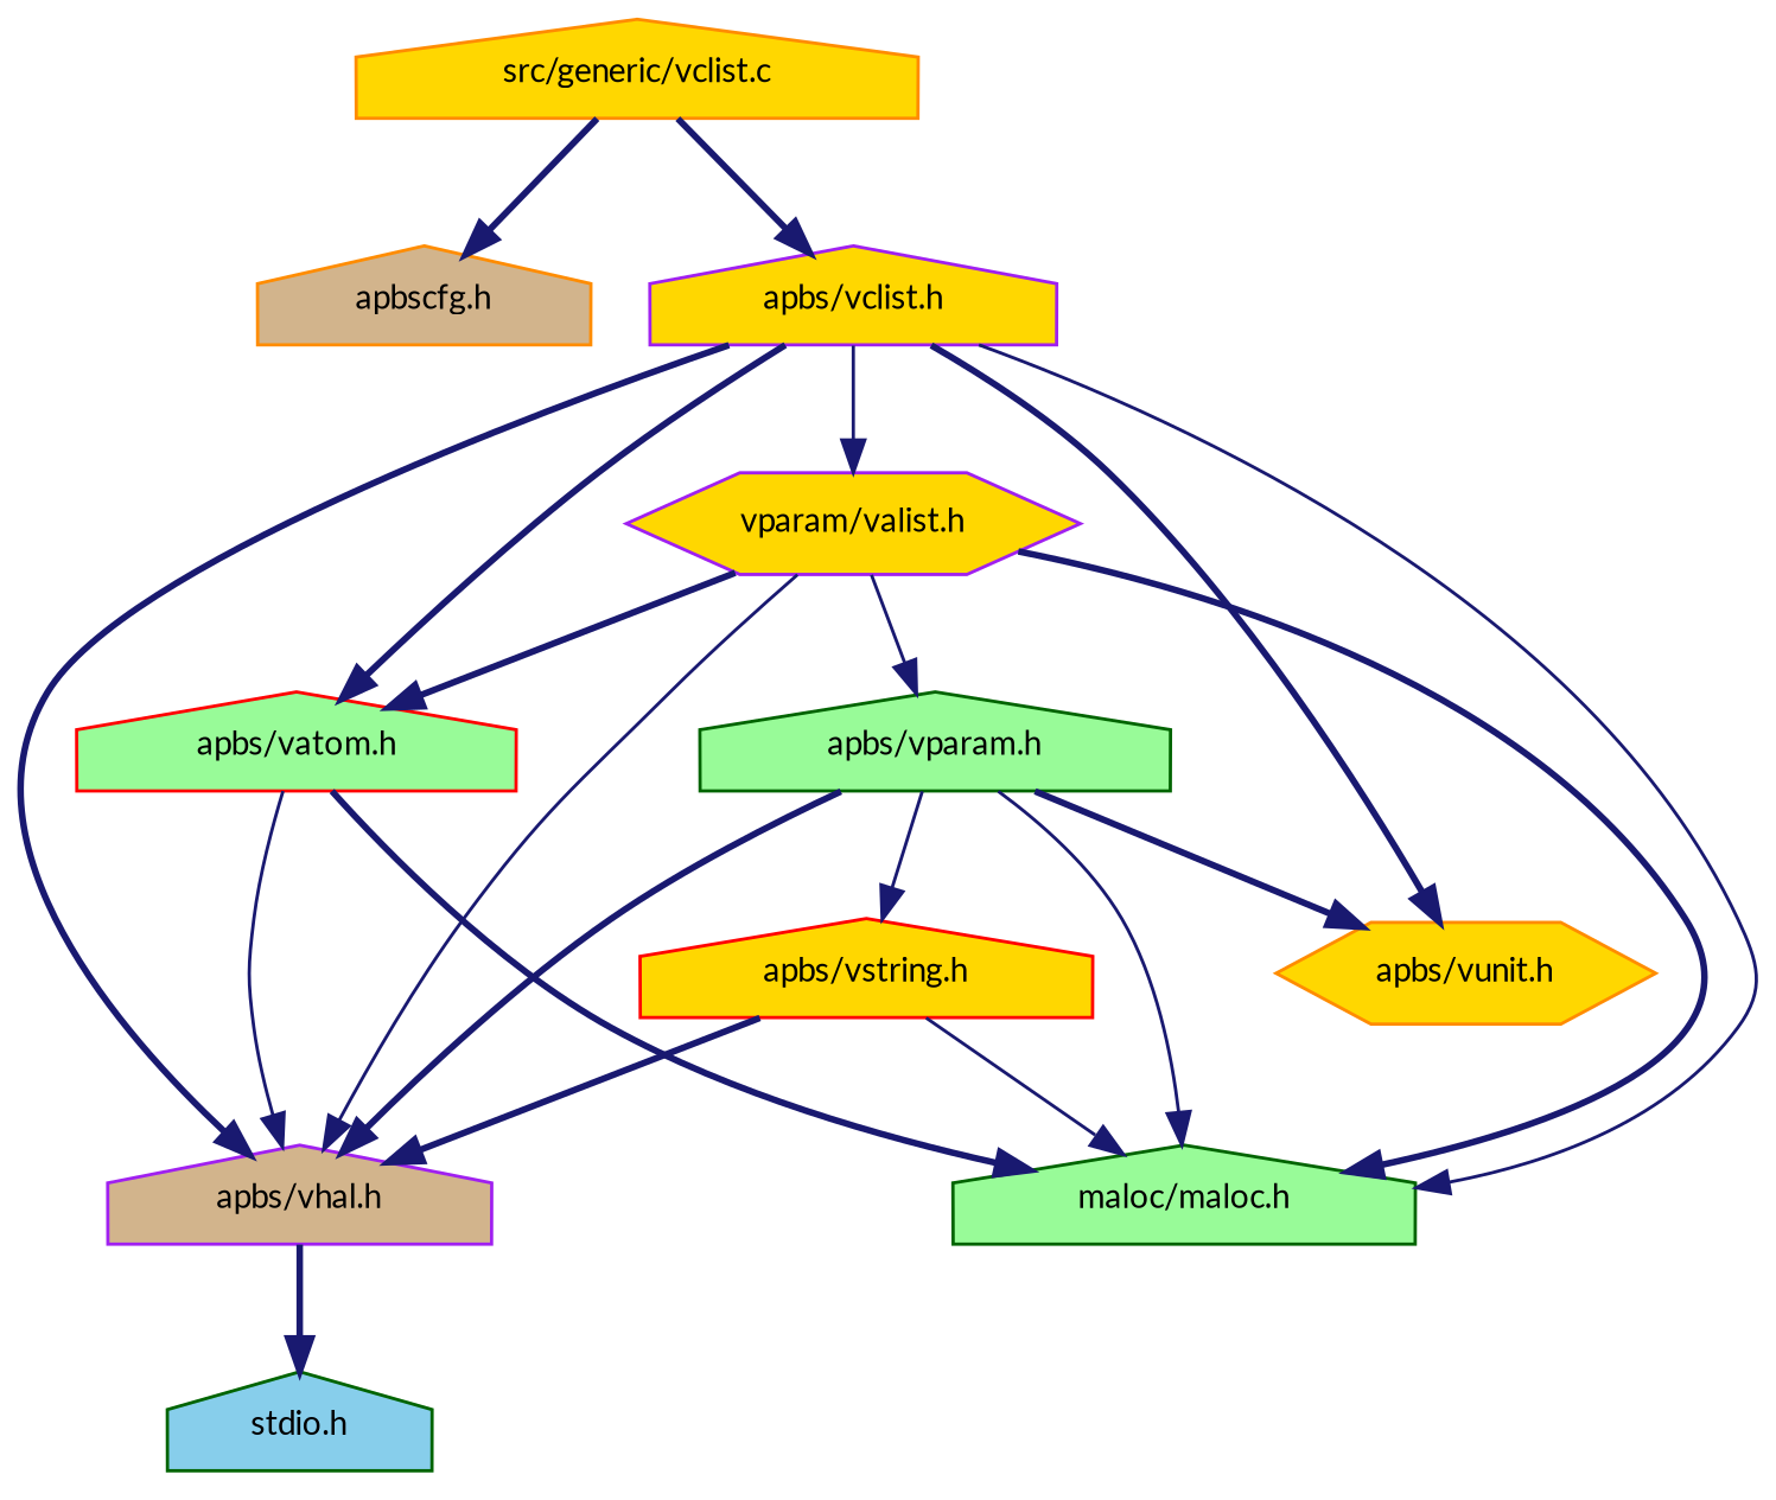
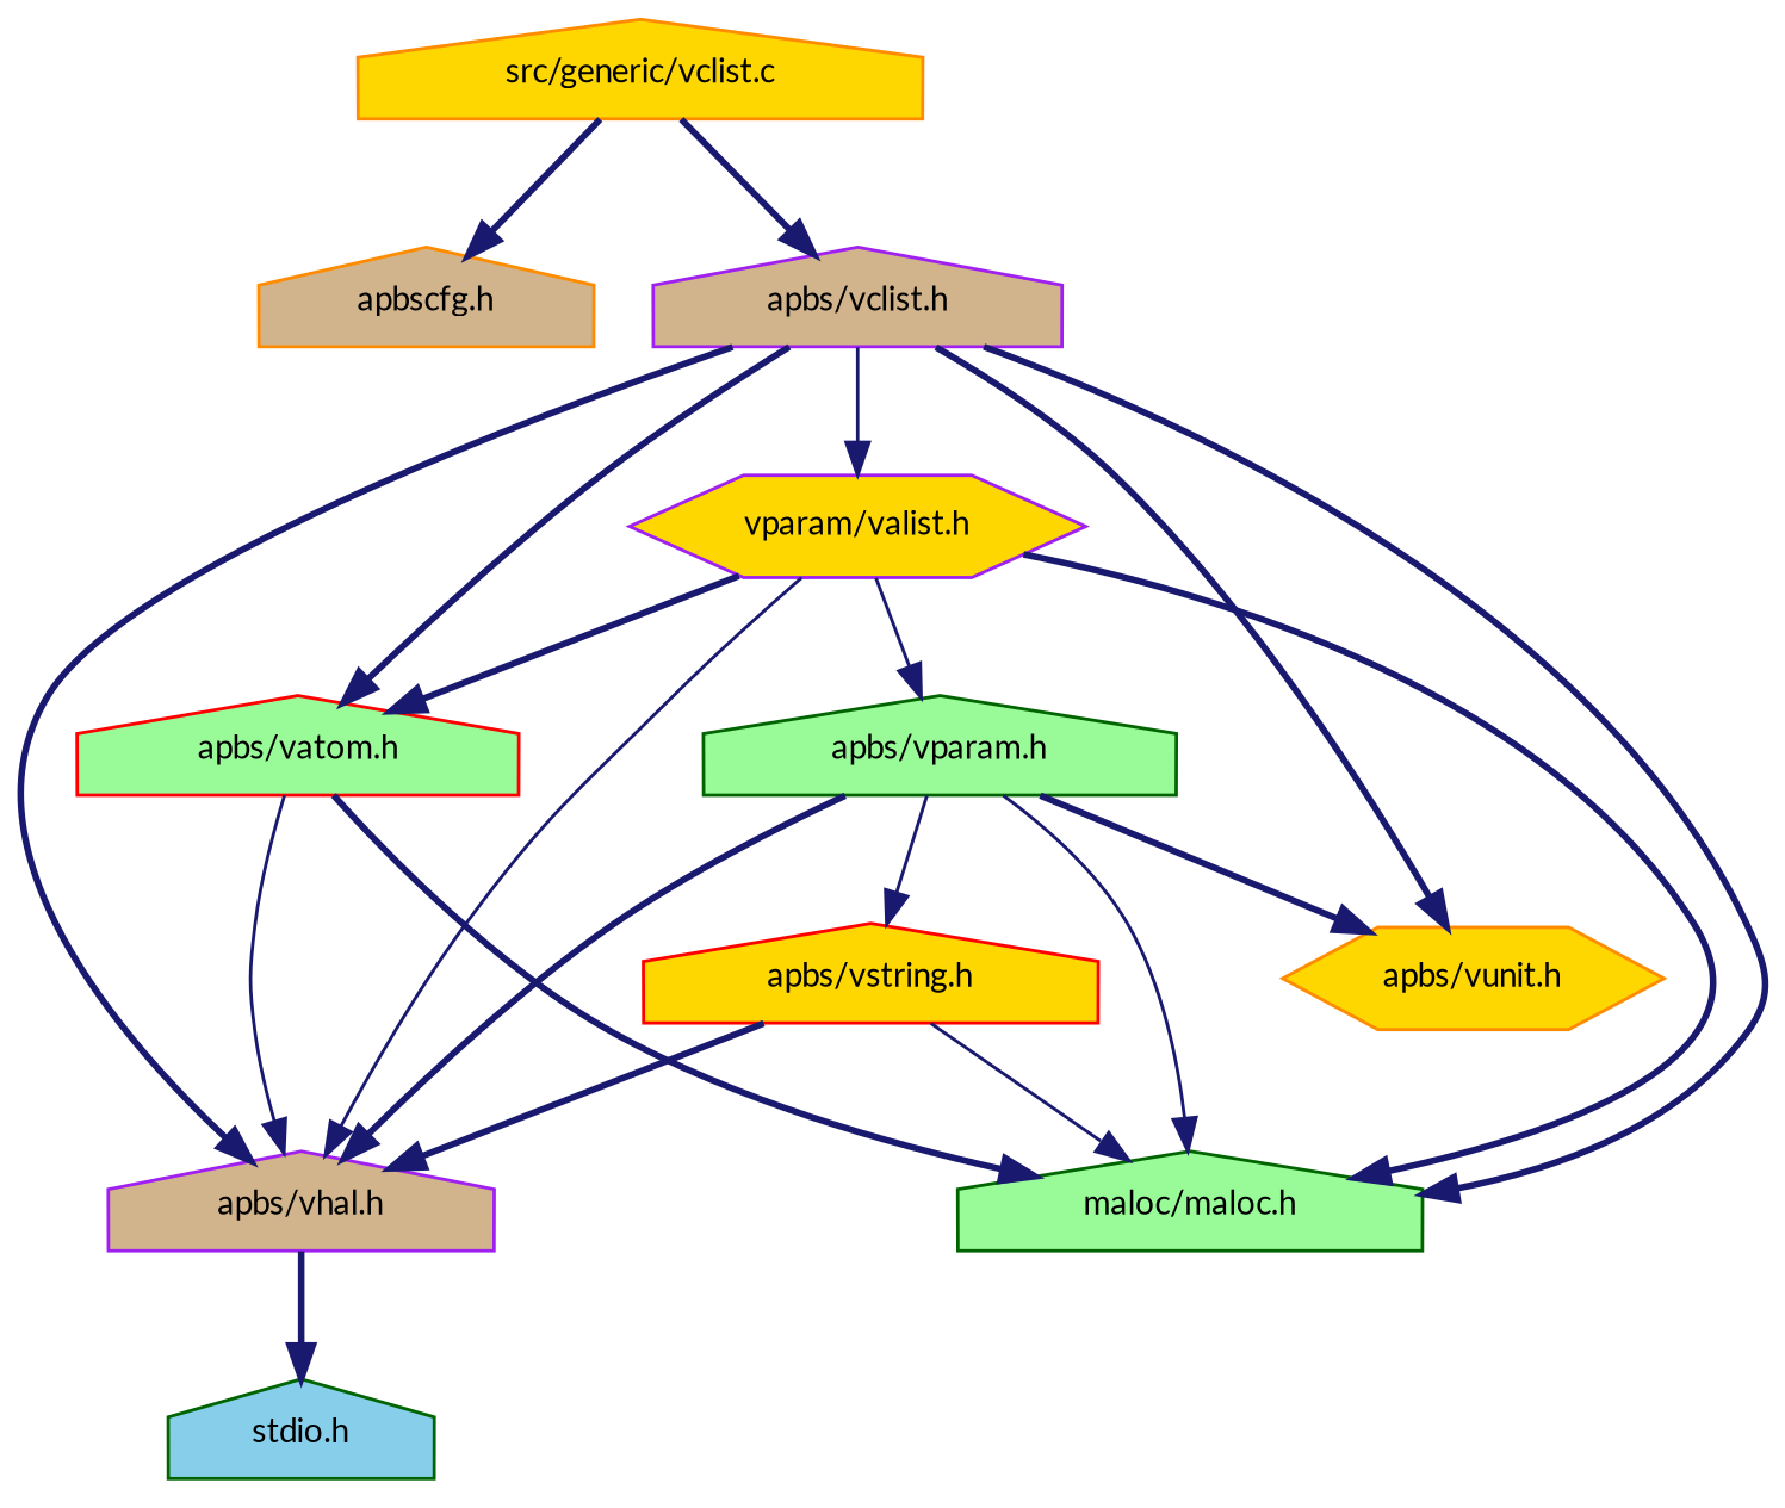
  digraph {
    fontname=Lato
    node [color=darkorange fillcolor=gold fontname=Lato fontsize=10 shape=house style=filled]
    edge [color=midnightblue fontname=Lato fontsize=10 labelfontname=FreeSans labelfontsize=10 style=bold]
    n1 [fontcolor=black height=0.2 label="src/generic/vclist.c" width=0.4]
    n2 [fillcolor=tan height=0.2 label="apbscfg.h" width=0.4]
-   n3 [color=purple height=0.2 label="apbs/vclist.h" width=0.4]
+   n3 [color=purple fillcolor=tan height=0.2 label="apbs/vclist.h" width=0.4]
    n4 [color=darkgreen fillcolor=palegreen height=0.2 label="maloc/maloc.h" width=0.4]
    n5 [color=purple fillcolor=tan height=0.2 label="apbs/vhal.h" width=0.4]
    n6 [color=purple height=0.2 label="vparam/valist.h" shape=hexagon width=0.4]
    n7 [color=red fillcolor=palegreen height=0.2 label="apbs/vatom.h" width=0.4]
    n8 [height=0.2 label="apbs/vunit.h" shape=hexagon width=0.4]
    n9 [color=darkgreen fillcolor=skyblue height=0.2 label="stdio.h" width=0.4]
    n10 [color=darkgreen fillcolor=palegreen height=0.2 label="apbs/vparam.h" width=0.4]
    n11 [color=red height=0.2 label="apbs/vstring.h" width=0.4]
    n1 -> n2
    n1 -> n3
-   n3 -> n4 [style=solid]
+   n3 -> n4
    n3 -> n5
    n3 -> n6 [style=solid]
    n3 -> n7
    n3 -> n8
    n5 -> n9
    n6 -> n4
    n6 -> n5 [style=solid]
    n6 -> n7
    n6 -> n10 [style=solid]
    n7 -> n4
    n7 -> n5 [style=solid]
    n10 -> n4 [style=solid]
    n10 -> n5
    n10 -> n8
    n10 -> n11 [style=solid]
    n11 -> n4 [style=solid]
    n11 -> n5
  }
